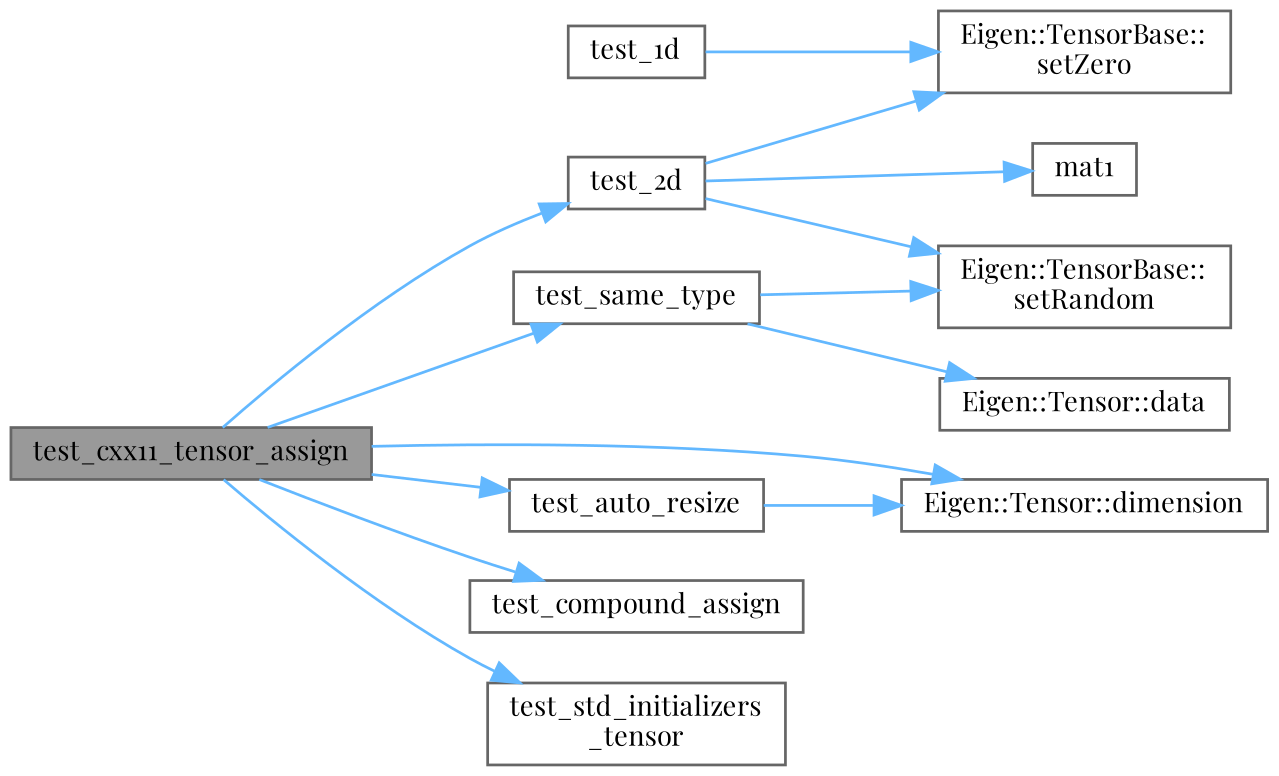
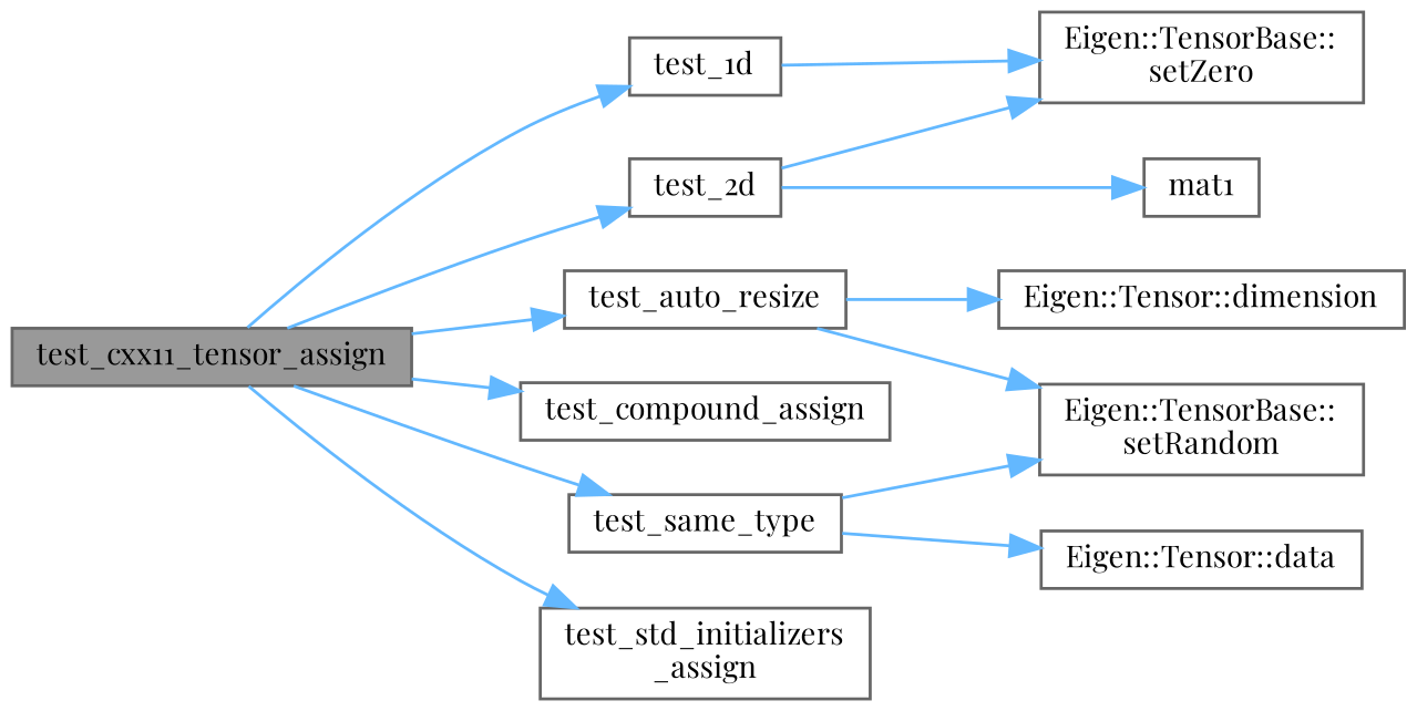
  digraph {
    fontname="Playfair Display"
    rankdir=LR
    node [color=grey40 fillcolor=white fontname="Playfair Display" fontsize=10 shape=box style=filled]
    edge [color=steelblue1 fontname="Playfair Display" fontsize=10 labelfontname=Helvetica labelfontsize=10 style=solid]
    n1 [color=gray40 fillcolor=grey60 fontcolor=black height=0.2 label=test_cxx11_tensor_assign width=0.4]
    n2 [height=0.2 label=test_1d width=0.4]
    n3 [height=0.2 label=test_2d width=0.4]
    n4 [height=0.2 label=test_auto_resize width=0.4]
    n5 [height=0.2 label=test_compound_assign width=0.4]
    n6 [height=0.2 label=test_same_type width=0.4]
-   n7 [height=0.2 label="test_std_initializers\l_tensor" width=0.4]
+   n7 [height=0.2 label="test_std_initializers\l_assign" width=0.4]
    n8 [height=0.2 label="Eigen::TensorBase::\lsetZero" width=0.4]
    n9 [height=0.2 label=mat1 width=0.4]
    n10 [height=0.2 label="Eigen::Tensor::dimension" width=0.4]
    n11 [height=0.2 label="Eigen::TensorBase::\lsetRandom" width=0.4]
    n12 [height=0.2 label="Eigen::Tensor::data" width=0.4]
-   n1 -> n10
+   n1 -> n2
    n1 -> n3
    n1 -> n4
    n1 -> n5
    n1 -> n6
    n1 -> n7
    n2 -> n8
    n3 -> n8
    n3 -> n9
    n4 -> n10
-   n3 -> n11
+   n4 -> n11
    n6 -> n11
    n6 -> n12
  }
